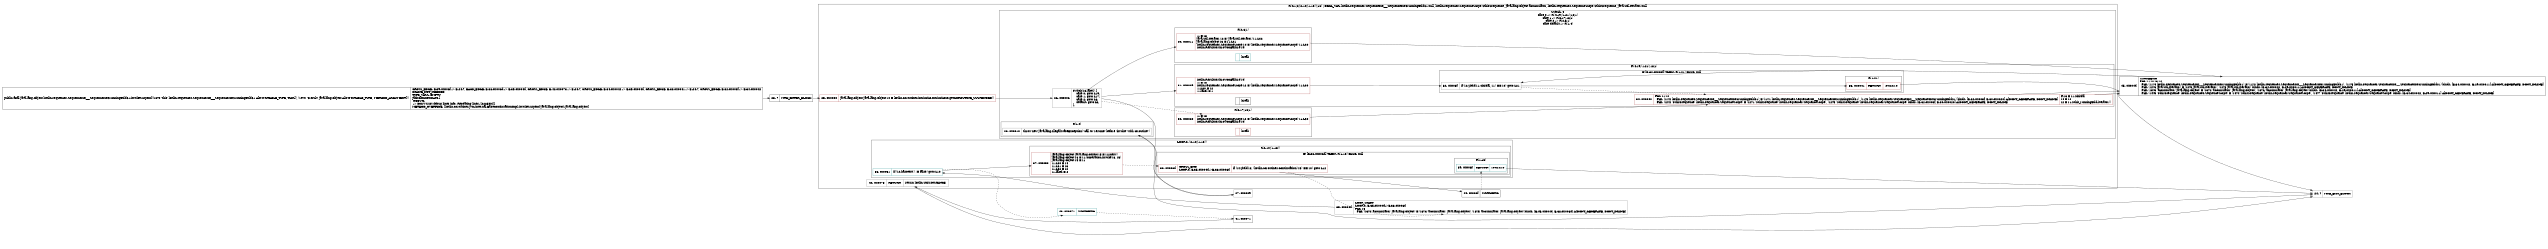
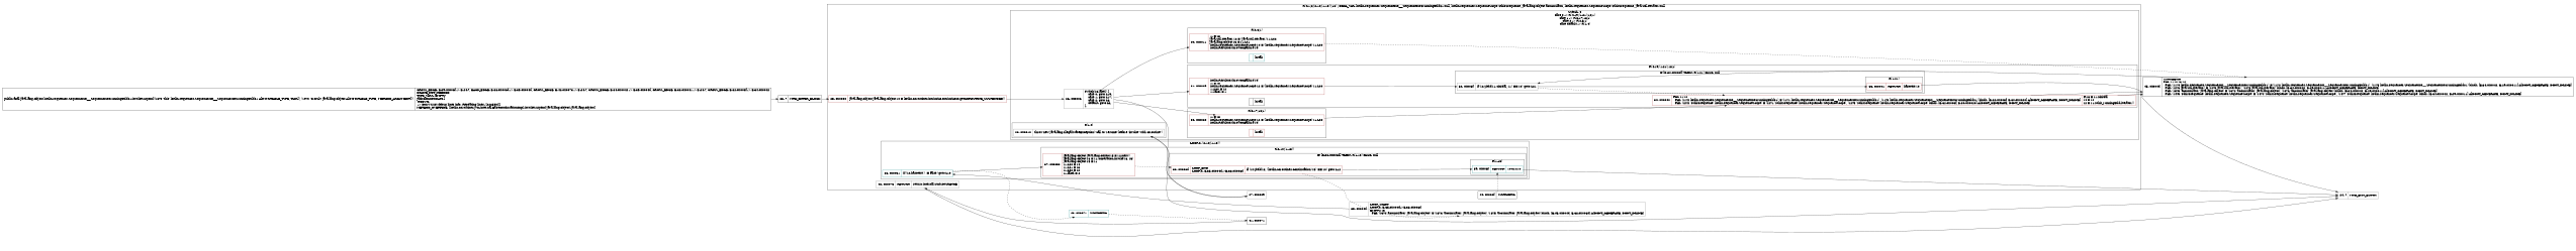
  digraph {
    rankdir=LR
    node [color=brown shape=record]
-   n1 [label="{33\:\ 0x0041|RETURN\l|return r0\l}"]
+   n1 [label="{33\:\ 0x0041|RETURN\l|hasNext r0\l}"]
    n2 [color=gray40 label="{32\:\ 0x003f|if (r2.yield(r1.$initial, r1) == r0) goto L21\l}"]
    n3 [label="{31\:\ 0x0029|kotlin.ResultKt.throwOnFailure(r9)\lr1 = r8\lkotlin.sequences.SequenceScope r2 = (kotlin.sequences.SequenceScope) r1.L$0\lr1.L$0 = r2\lr1.label = 1\l}"]
    n4 [label="{34\:\ 0x0042|PHI: r1 r2 \l  PHI: (r1v2 kotlin.sequences.SequencesKt___SequencesKt$runningFold$1) = (r1v1 kotlin.sequences.SequencesKt___SequencesKt$runningFold$1), (r1v3 kotlin.sequences.SequencesKt___SequencesKt$runningFold$1) binds: [B:32:0x003f, B:30:0x0020] A[DONT_GENERATE, DONT_INLINE]\l  PHI: (r2v2 '$this$sequence' kotlin.sequences.SequenceScope) = (r2v1 '$this$sequence' kotlin.sequences.SequenceScope), (r2v5 '$this$sequence' kotlin.sequences.SequenceScope) binds: [B:32:0x003f, B:30:0x0020] A[DONT_GENERATE, DONT_INLINE]\l|R r3 = r1.$initial\lr4 = r2\lr2 = r1.$this_runningFold.iterator()\l}"]
    n5 [color=black label="{|break\l}"]
    n6 [label="{30\:\ 0x0020|r1 = r8\lkotlin.sequences.SequenceScope r2 = (kotlin.sequences.SequenceScope) r1.L$0\lkotlin.ResultKt.throwOnFailure(r9)\l}"]
    n7 [label="{|break\l}"]
    n8 [label="{29\:\ 0x0011|r1 = r8\ljava.util.Iterator r2 = (java.util.Iterator) r1.L$2\ljava.lang.Object r3 = r1.L$1\lkotlin.sequences.SequenceScope r4 = (kotlin.sequences.SequenceScope) r1.L$0\lkotlin.ResultKt.throwOnFailure(r9)\l}"]
    n9 [color=teal label="{|break\l}"]
    n10 [color=gray40 label="{28\:\ 0x0010|throw new java.lang.IllegalStateException(\"call to 'resume' before 'invoke' with coroutine\")\l}"]
    n11 [color=gray40 label="{26\:\ 0x0006|switch(r8.label) \{\l    case 0: goto L19;\l    case 1: goto L17;\l    case 2: goto L6;\l    default: goto L3;\l\}\l}"]
    n12 [color=teal label="{39\:\ 0x006f|RETURN\l|return r0\l}"]
-   n13 [label="{38\:\ 0x006d|CROSS_END\lLOOP:0: B:35:0x004d\-\>B:38:0x006d\l|if (r4.yield(r3, (kotlin.coroutines.Continuation) r5) == r0) goto L12\l}"]
+   n13 [label="{38\:\ 0x006d|LOOP_END\lLOOP:0: B:35:0x004d\-\>B:38:0x006d\l|if (r4.yield(r3, (kotlin.coroutines.Continuation) r5) == r0) goto L12\l}"]
    n14 [label="{37\:\ 0x0053|java.lang.Object java.lang.Object r5 = r2.next()\ljava.lang.Object r3 = r1.$operation.invoke(r3, r5)\ljava.lang.Object r5 = r1\lr1.L$0 = r4\lr1.L$1 = r3\lr1.L$2 = r2\lr1.label = 2\l}"]
    n15 [color=teal label="{36\:\ 0x0051|if (r2.hasNext() != false) goto L10\l}"]
    n16 [label="{25\:\ 0x0000|java.lang.Object java.lang.Object r0 = kotlin.coroutines.intrinsics.IntrinsicsKt.getCOROUTINE_SUSPENDED()\l}"]
-   n17 [color=gray40 label="{42\:\ 0x0073|RETURN\l|return kotlin.Unit.INSTANCE\l}"]
+   n17 [color=gray40 label="{42\:\ 0x0073|RETURN\l|return internal.Unit.INSTANCE\l}"]
    n18 [color=gray40 label="{24\:\ ?|MTH_EXIT_BLOCK\l}"]
    n19 [color=black label="{45\:\ 0x004d|SYNTHETIC\lPHI: r1 r2 r3 r4 \l  PHI: (r1v4 kotlin.sequences.SequencesKt___SequencesKt$runningFold$1) = (r1v2 kotlin.sequences.SequencesKt___SequencesKt$runningFold$1), (r1v5 kotlin.sequences.SequencesKt___SequencesKt$runningFold$1) binds: [B:34:0x0042, B:29:0x0011] A[DONT_GENERATE, DONT_INLINE]\l  PHI: (r2v6 java.util.Iterator) = (r2v3 java.util.Iterator), (r2v8 java.util.Iterator) binds: [B:34:0x0042, B:29:0x0011] A[DONT_GENERATE, DONT_INLINE]\l  PHI: (r3v3 'accumulator' java.lang.Object) = (r3v2 'accumulator' java.lang.Object), (r3v6 'accumulator' java.lang.Object) binds: [B:34:0x0042, B:29:0x0011] A[DONT_GENERATE, DONT_INLINE]\l  PHI: (r4v5 '$this$sequence' kotlin.sequences.SequenceScope) = (r4v4 '$this$sequence' kotlin.sequences.SequenceScope), (r4v7 '$this$sequence' kotlin.sequences.SequenceScope) binds: [B:34:0x0042, B:29:0x0011] A[DONT_GENERATE, DONT_INLINE]\l}"]
    n20 [color=gray40 label="{27\:\ 0x0009}"]
-   n21 [color=gray40 label="{35\:\ 0x004d|LOOP_START\lLOOP:0: B:35:0x004d\-\>B:38:0x006d\lPHI: r3 \l  PHI: (r3v4 'accumulator' java.lang.Object) = (r3v3 'accumulator' java.lang.Object), (r3v5 'accumulator' java.lang.Object) binds: [B:45:0x004d, B:38:0x006d] A[DONT_GENERATE, DONT_INLINE]\l}"]
+   n21 [color=gray40 label="{35\:\ 0x004d|LOOP_START\lLOOP:0: B:35:0x004d\-\>B:38:0x006d\lEMPTY: r3 \l  PHI: (r3v4 'accumulator' java.lang.Object) = (r3v3 'accumulator' java.lang.Object), (r3v5 'accumulator' java.lang.Object) binds: [B:45:0x004d, B:38:0x006d] A[DONT_GENERATE, DONT_INLINE]\l}"]
    n22 [color=black label="{44\:\ 0x006f|SYNTHETIC\l}"]
    n23 [color=teal label="{43\:\ 0x0071|SYNTHETIC\l}"]
    n24 [color=black label="{41\:\ 0x0071}"]
    n25 [color=black label="{23\:\ ?|MTH_ENTER_BLOCK\l}"]
    n26 [color=black label="{public final java.lang.Object kotlin.sequences.SequencesKt___SequencesKt$runningFold$1.invokeSuspend((r8v0 'this' kotlin.sequences.SequencesKt___SequencesKt$runningFold$1 A[IMMUTABLE_TYPE, THIS]), (r9v0 '$result' java.lang.Object A[IMMUTABLE_TYPE, METHOD_ARGUMENT]))  | CROSS_EDGE: B:39:0x006f \-\> B:24:?, BACK_EDGE: B:38:0x006d \-\> B:35:0x004d, CROSS_EDGE: B:42:0x0073 \-\> B:24:?, CROSS_EDGE: B:34:0x0042 \-\> B:35:0x004d, CROSS_EDGE: B:33:0x0041 \-\> B:24:?, CROSS_EDGE: B:32:0x003f \-\> B:34:0x0042\lINLINE_NOT_NEEDED\lTYPE_VARS: EMPTY\lJadxCommentsAttr\{\l DEBUG: \l \-\> Don't trust debug lines info. Repeating lines: [2285=4]\}\lMETHOD_OVERRIDE: [kotlin.coroutines.jvm.internal.BaseContinuationImpl.invokeSuspend(java.lang.Object):java.lang.Object]\l}"]
    subgraph cluster_1 {
      label="R(4:1|2|(2:10|(1:13))|16) | DECL_VAR: kotlin.sequences.SequencesKt___SequencesKt$runningFold$1 null, kotlin.sequences.SequenceScope $this$sequence, java.lang.Object accumulator, kotlin.sequences.SequenceScope $this$sequence, java.util.Iterator null\l"
      n16
      n17
      subgraph cluster_2 {
        label="Switch: 4\n case 0 -> R(4:19|(1:21)|18|1)\n case 1 -> R(3:17|18|1)\n case 2 -> R(2:6|1)\n case default -> R(1:4)"
        n11
        subgraph cluster_3 {
          label="R(4:19|(1:21)|18|1)"
          n3
          n4
          n5
          subgraph cluster_4 {
            label="IF [B:32:0x003f] THEN: R(1:21) ELSE: null"
            n2
            subgraph cluster_5 {
              label="R(1:21)"
              n1
            }
          }
        }
        subgraph cluster_6 {
          label="R(3:17|18|1)"
          n6
          n7
        }
        subgraph cluster_7 {
          label="R(2:6|1)"
          n8
          n9
        }
        subgraph cluster_8 {
          label="R(1:4)"
          n10
        }
      }
      subgraph cluster_9 {
        label="LOOP:0: (2:10|(1:13))"
        n15
        subgraph cluster_10 {
          label="R(2:10|(1:13))"
          n14
          subgraph cluster_11 {
            label="IF [B:38:0x006d] THEN: R(1:13) ELSE: null"
            n13
            subgraph cluster_12 {
              label="R(1:13)"
              n12
            }
          }
        }
      }
    }
    n1 -> n18
    n2 -> n1
    n2 -> n4 [style=dashed]
    n3 -> n2
    n4 -> n19
    n4 -> n19
    n6 -> n4
-   n8 -> n19
+   n8 -> n19 [style=dashed]
    n10 -> n18
    n11 -> n3
-   n11 -> n6 [style=dashed]
+   n11 -> n6
    n11 -> n8
    n11 -> n20
    n12 -> n18
    n13 -> n21 [style=dashed]
-   n13 -> n22
+   n13 -> n12
    n14 -> n13 [style=dashed]
    n15 -> n14
    n15 -> n23 [style=dashed]
    n16 -> n11
    n17 -> n18
    n19 -> n2
    n20 -> n10
    n21 -> n15
    n22 -> n12 [style=dashed]
    n23 -> n24 [style=dashed]
    n24 -> n17
    n25 -> n16
    n26 -> n25
  }
